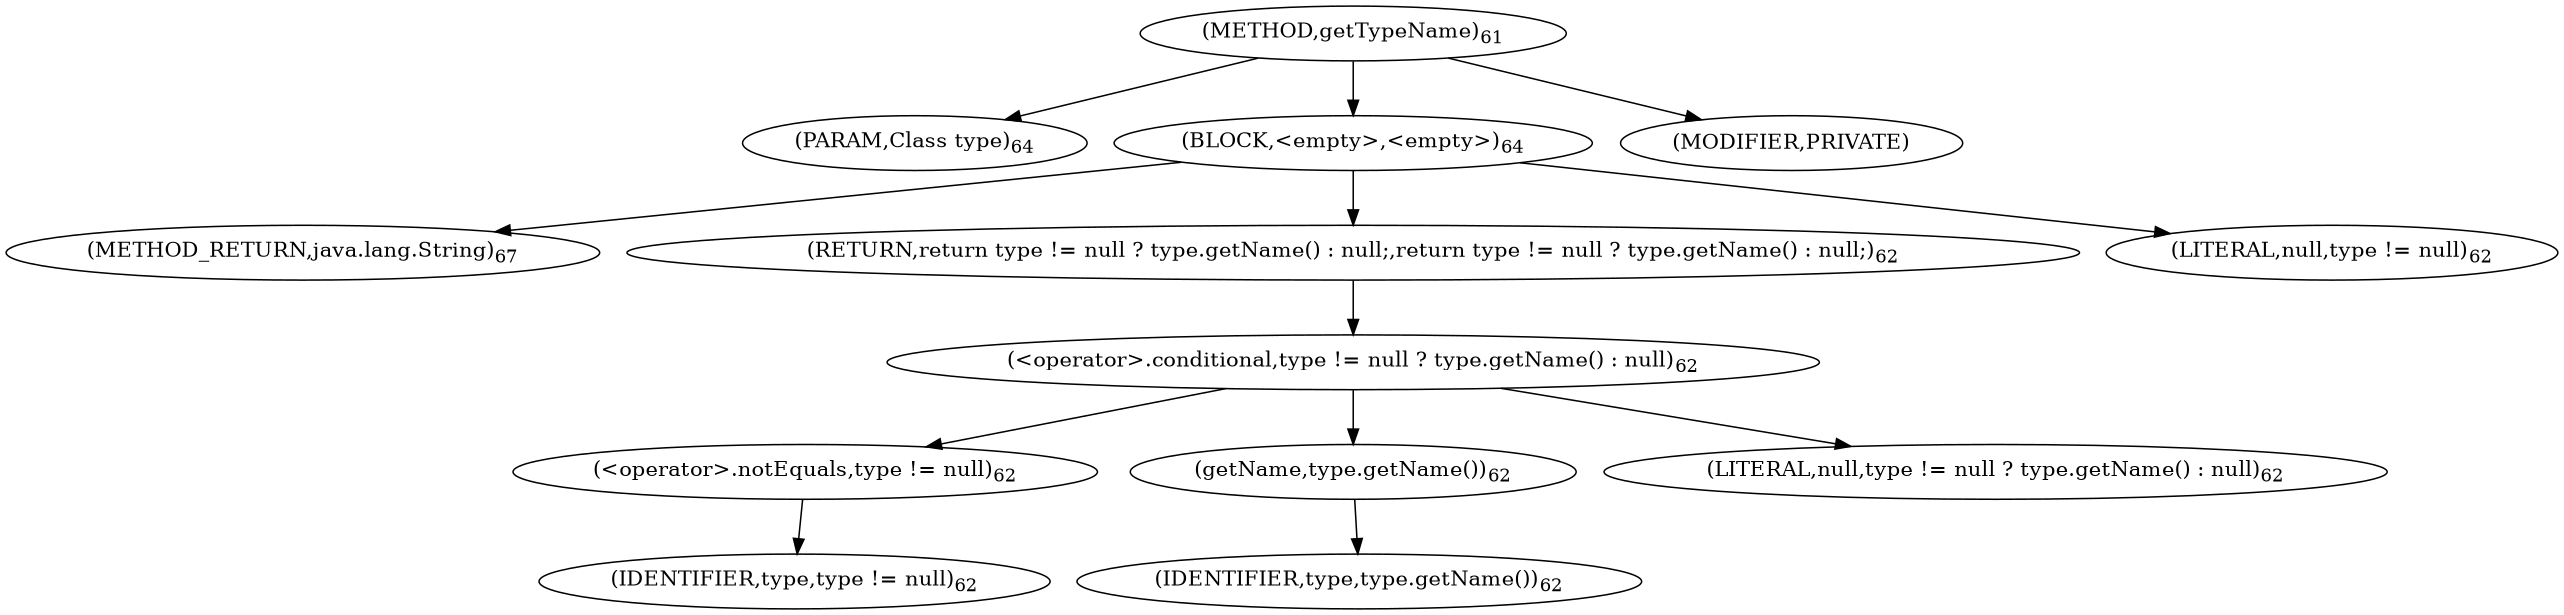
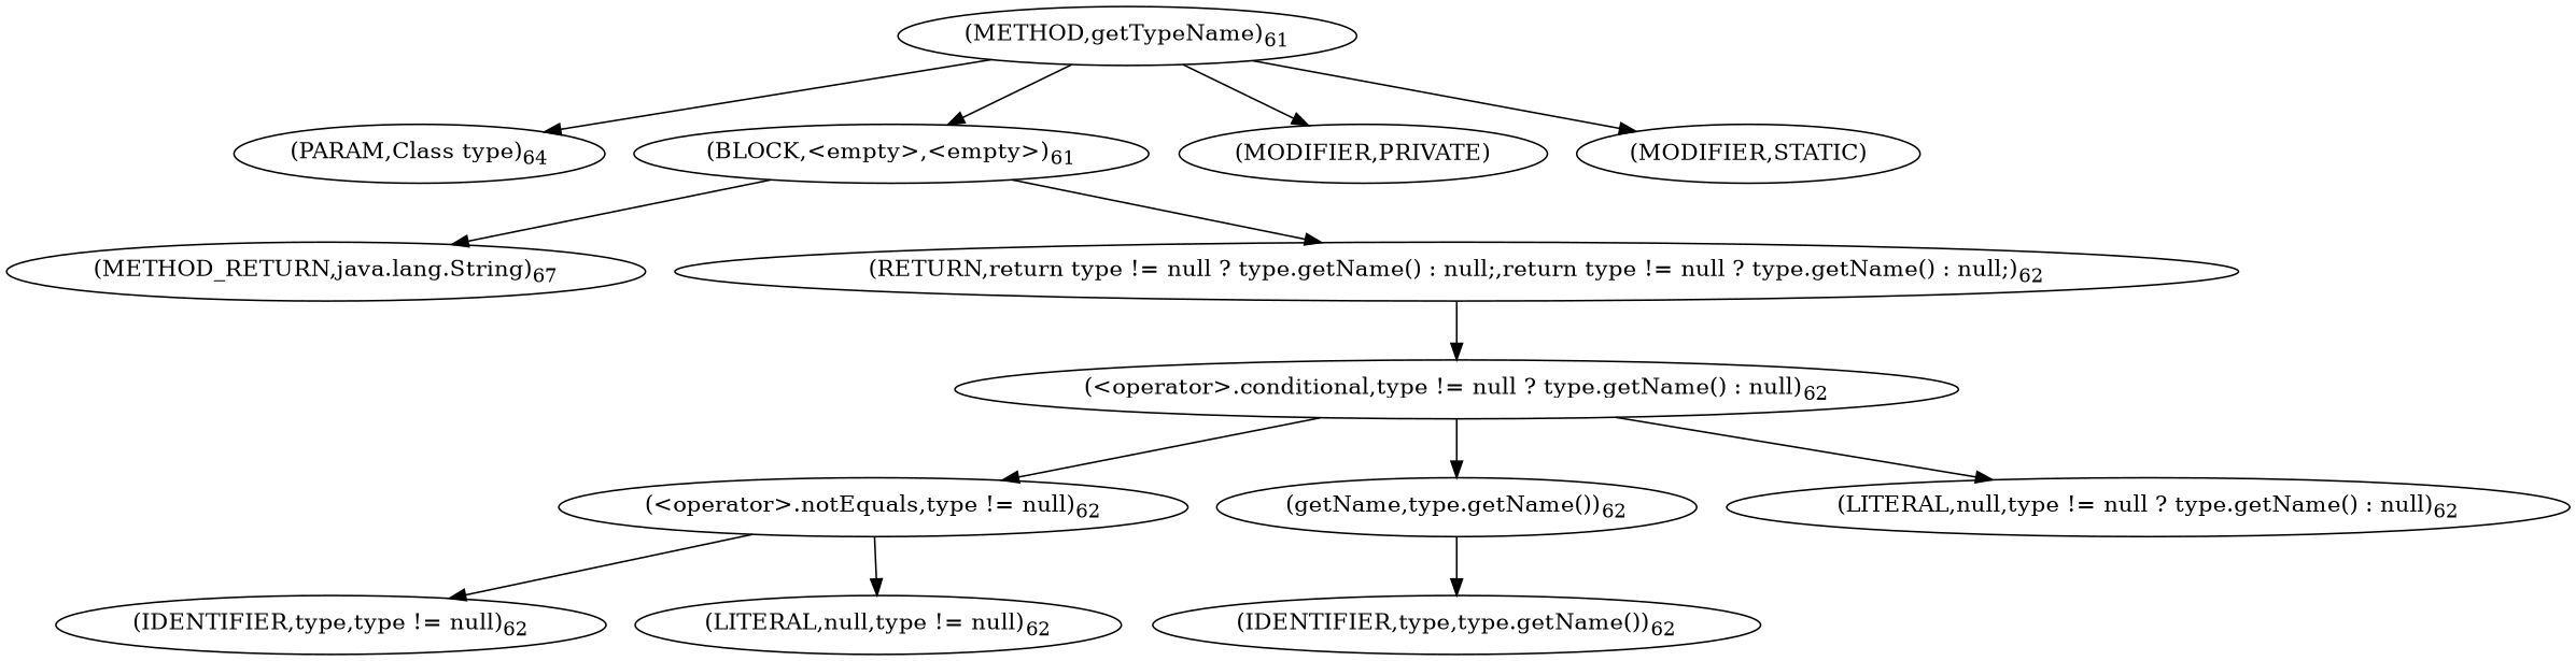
  digraph {
    n1 [label=<(METHOD,getTypeName)<SUB>61</SUB>>]
    n2 [label=<(PARAM,Class type)<SUB>64</SUB>>]
-   n3 [label=<(BLOCK,&lt;empty&gt;,&lt;empty&gt;)<SUB>64</SUB>>]
+   n3 [label=<(BLOCK,&lt;empty&gt;,&lt;empty&gt;)<SUB>61</SUB>>]
    n4 [label=<(MODIFIER,PRIVATE)>]
+   n5 [label=<(MODIFIER,STATIC)>]
    n6 [label=<(METHOD_RETURN,java.lang.String)<SUB>67</SUB>>]
    n7 [label=<(RETURN,return type != null ? type.getName() : null;,return type != null ? type.getName() : null;)<SUB>62</SUB>>]
    n8 [label=<(&lt;operator&gt;.conditional,type != null ? type.getName() : null)<SUB>62</SUB>>]
    n9 [label=<(&lt;operator&gt;.notEquals,type != null)<SUB>62</SUB>>]
    n10 [label=<(getName,type.getName())<SUB>62</SUB>>]
    n11 [label=<(LITERAL,null,type != null ? type.getName() : null)<SUB>62</SUB>>]
    n12 [label=<(IDENTIFIER,type,type != null)<SUB>62</SUB>>]
    n13 [label=<(LITERAL,null,type != null)<SUB>62</SUB>>]
    n14 [label=<(IDENTIFIER,type,type.getName())<SUB>62</SUB>>]
    n1 -> n2
    n1 -> n3
    n1 -> n4
+   n1 -> n5
    n3 -> n6
    n3 -> n7
    n7 -> n8
    n8 -> n9
    n8 -> n10
    n8 -> n11
    n9 -> n12
-   n3 -> n13
+   n9 -> n13
    n10 -> n14
  }
